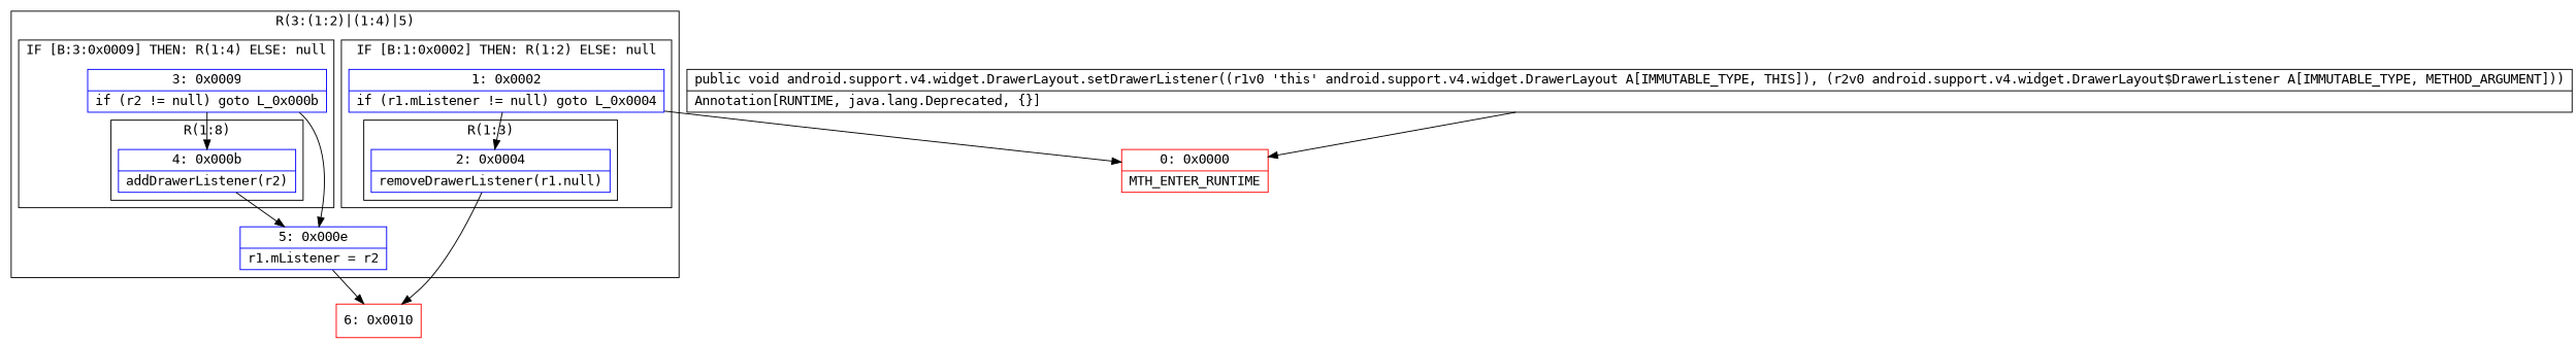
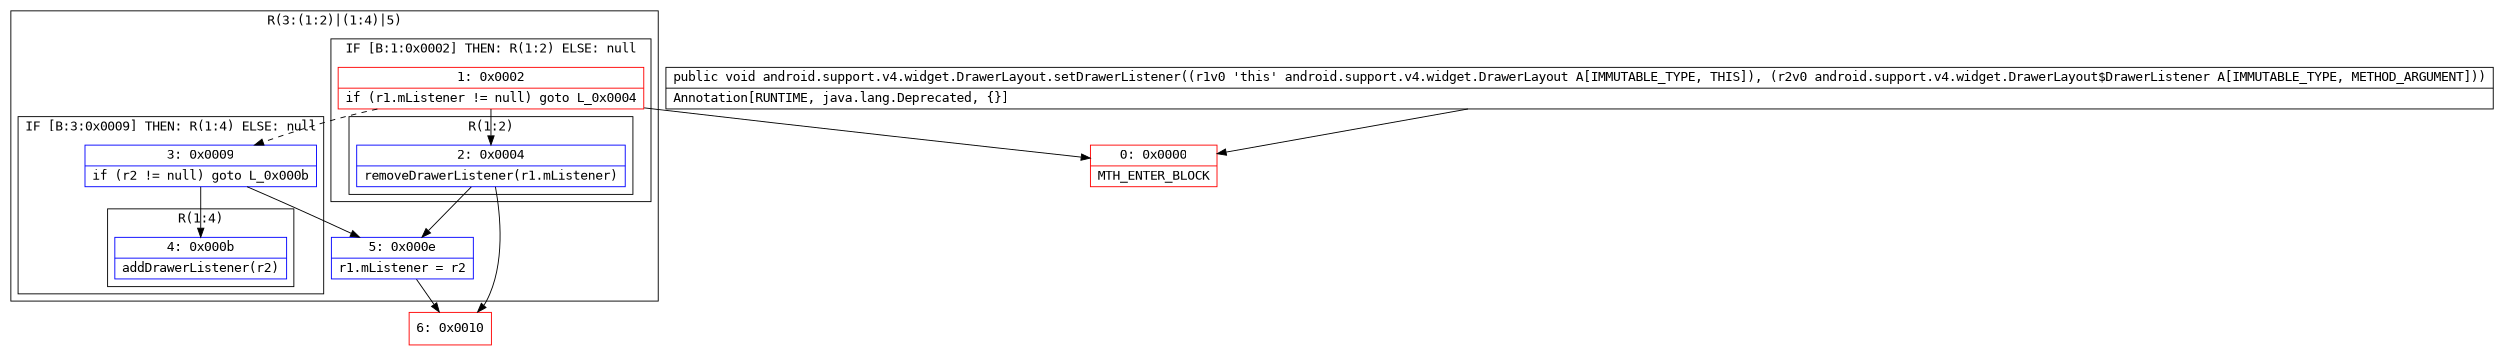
  digraph {
    fontname="DejaVu Sans Mono"
    node [color=blue fontname="DejaVu Sans Mono" shape=record]
    edge [fontname="DejaVu Sans Mono"]
-   n1 [label="{2\:\ 0x0004|removeDrawerListener(r1.null)\l}"]
-   n2 [label="{1\:\ 0x0002|if (r1.mListener != null) goto L_0x0004\l}"]
+   n1 [label="{2\:\ 0x0004|removeDrawerListener(r1.mListener)\l}"]
+   n2 [color=red label="{1\:\ 0x0002|if (r1.mListener != null) goto L_0x0004\l}"]
    n3 [label="{4\:\ 0x000b|addDrawerListener(r2)\l}"]
    n4 [label="{3\:\ 0x0009|if (r2 != null) goto L_0x000b\l}"]
    n5 [label="{5\:\ 0x000e|r1.mListener = r2\l}"]
    n6 [color=red label="{6\:\ 0x0010}"]
-   n7 [color=red label="{0\:\ 0x0000|MTH_ENTER_RUNTIME\l}"]
+   n7 [color=red label="{0\:\ 0x0000|MTH_ENTER_BLOCK\l}"]
    n8 [label="{public void android.support.v4.widget.DrawerLayout.setDrawerListener((r1v0 'this' android.support.v4.widget.DrawerLayout A[IMMUTABLE_TYPE, THIS]), (r2v0 android.support.v4.widget.DrawerLayout$DrawerListener A[IMMUTABLE_TYPE, METHOD_ARGUMENT]))  | Annotation[RUNTIME, java.lang.Deprecated, \{\}]\l}" color=""]
    subgraph cluster_1 {
      label="R(3:(1:2)|(1:4)|5)"
      n5
      subgraph cluster_2 {
        label="IF [B:1:0x0002] THEN: R(1:2) ELSE: null"
        n2
        subgraph cluster_3 {
-         label="R(1:3)"
+         label="R(1:2)"
          n1
        }
      }
      subgraph cluster_4 {
        label="IF [B:3:0x0009] THEN: R(1:4) ELSE: null"
        n4
        subgraph cluster_5 {
-         label="R(1:8)"
+         label="R(1:4)"
          n3
        }
      }
    }
    n1 -> n6
    n2 -> n1
+   n2 -> n4 [style=dashed]
    n2 -> n7
-   n3 -> n5
+   n1 -> n5
    n4 -> n3
    n4 -> n5 [style=solid]
    n5 -> n6
    n8 -> n7
  }
